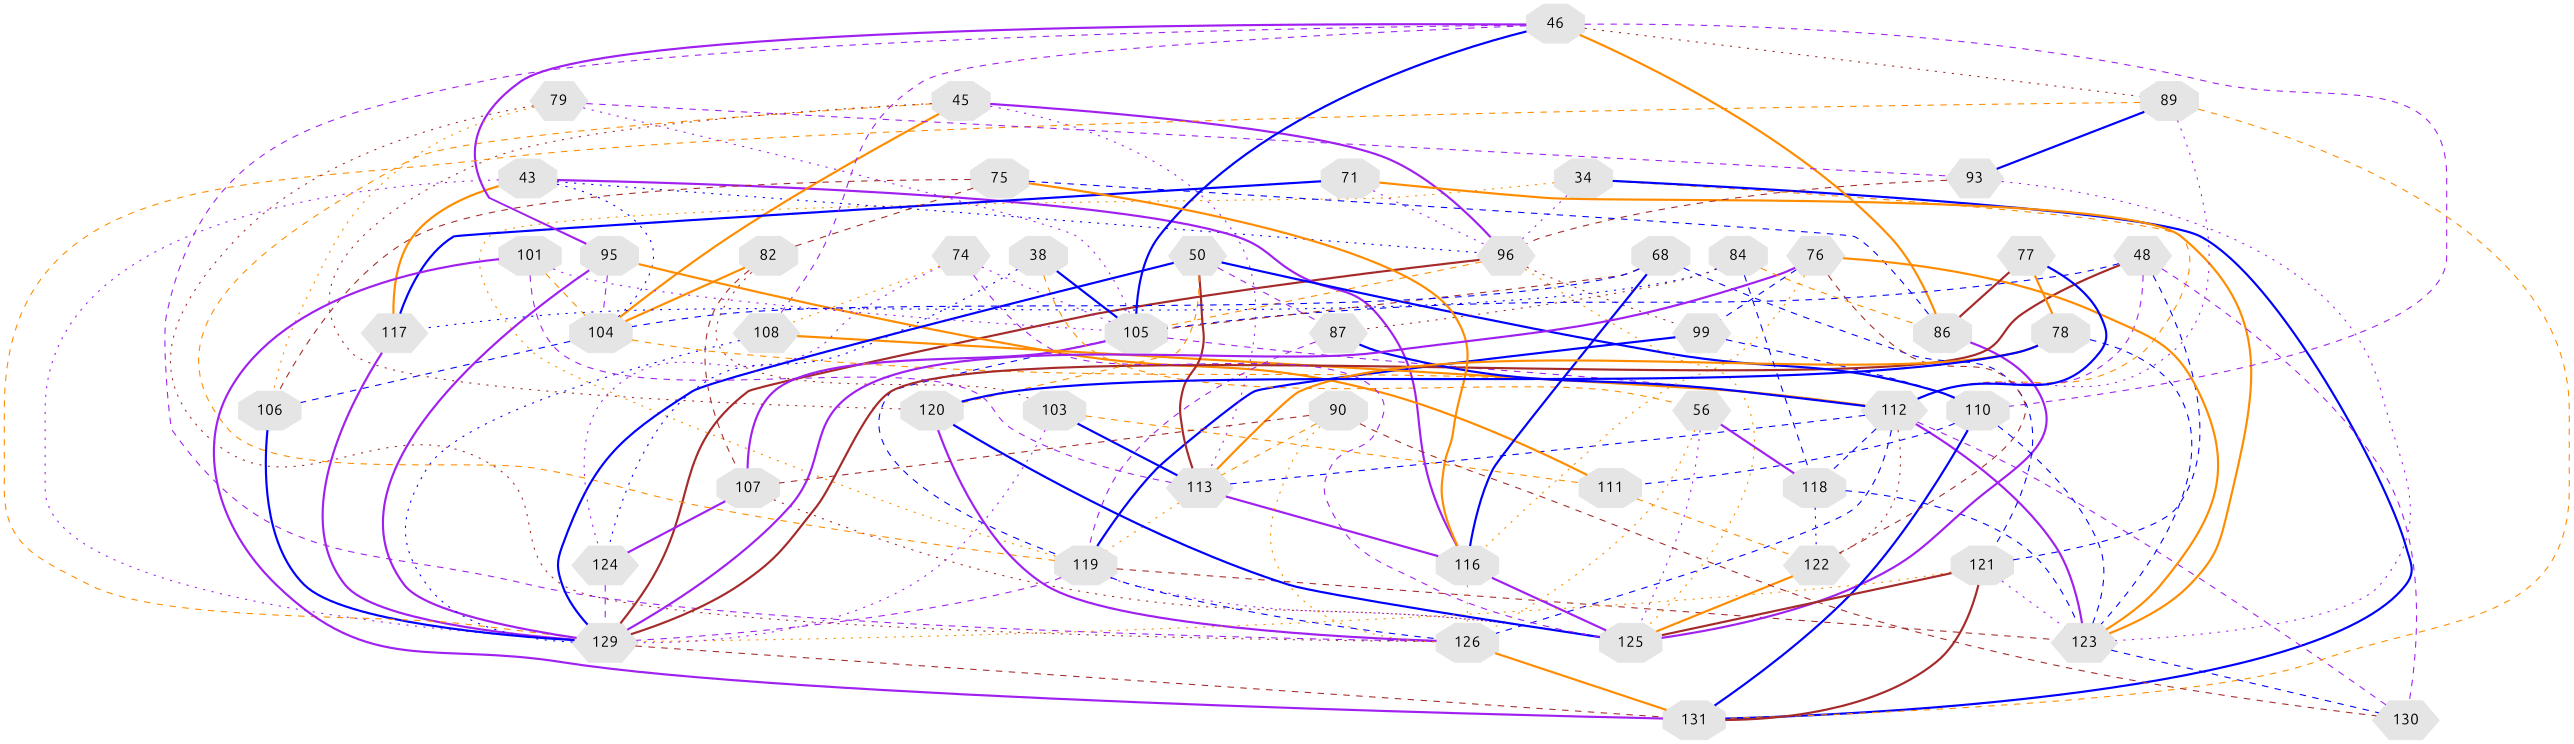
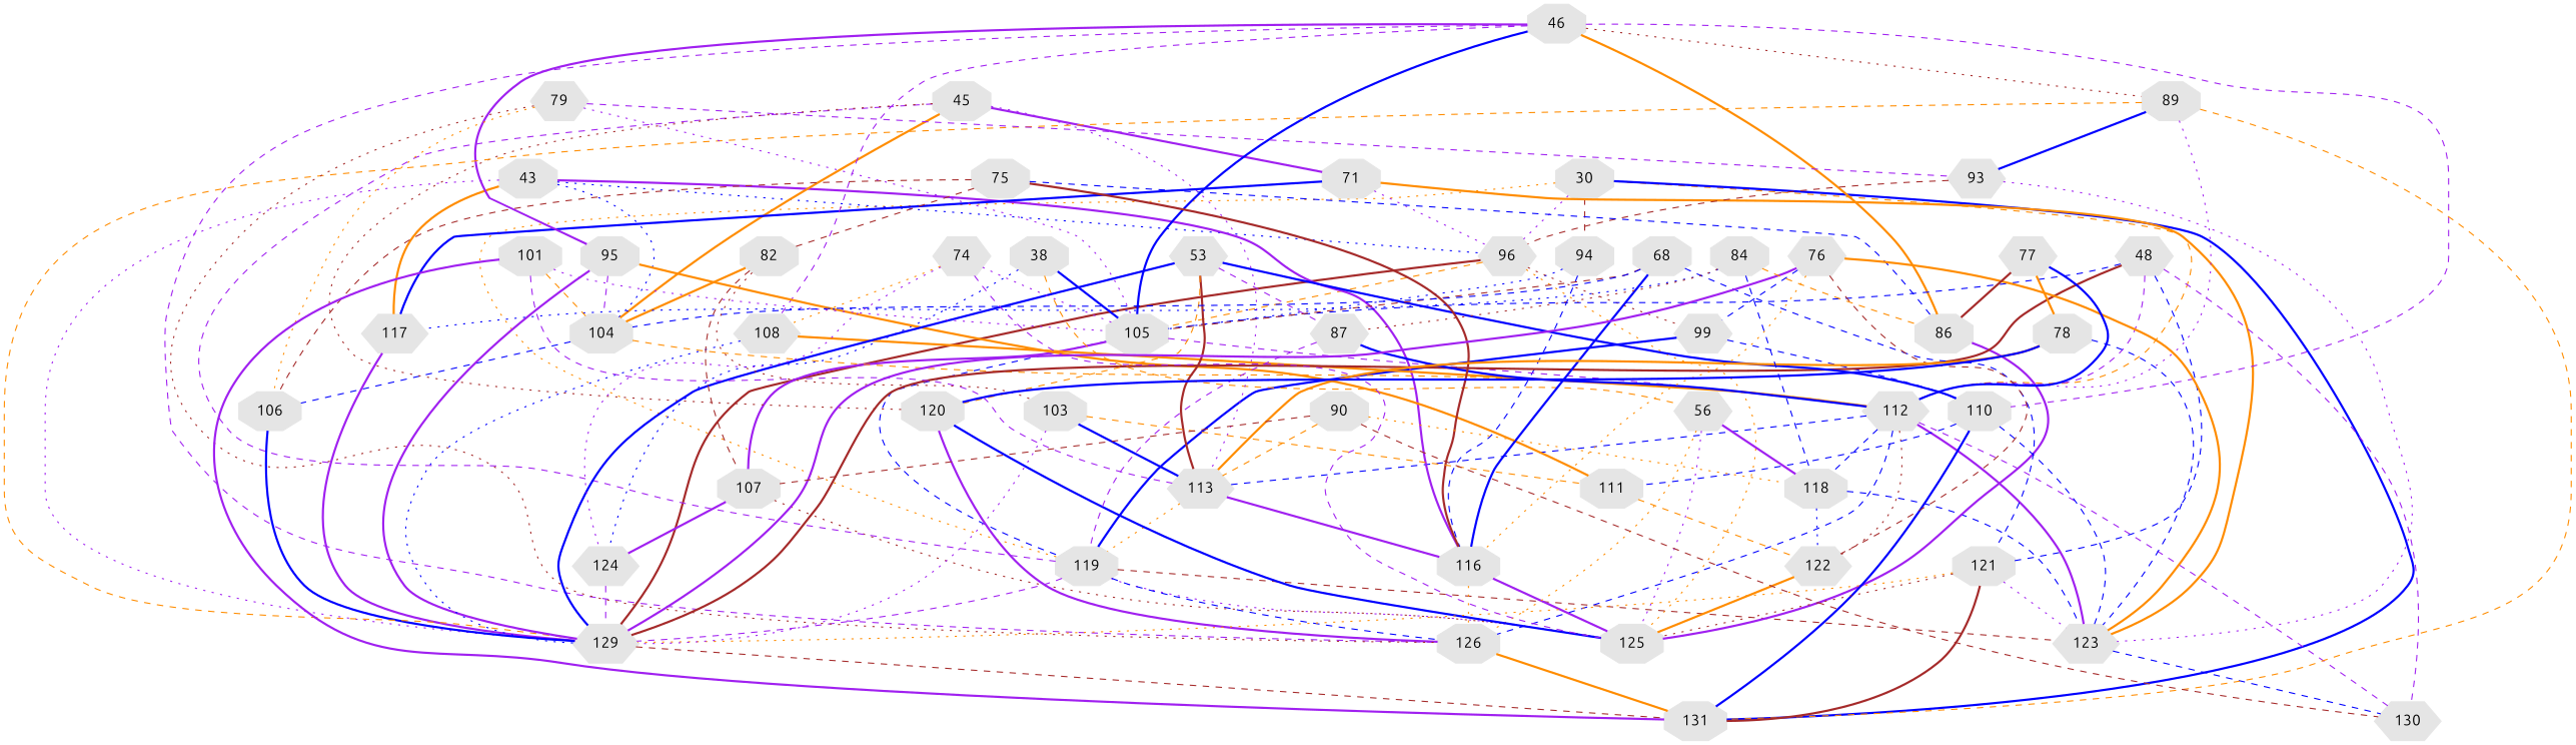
  graph {
    fontname=Ubuntu
    node [color=gray90 fontname=Ubuntu shape=octagon style=filled]
    edge [color=purple fontname=Ubuntu style=dashed]
-   34 [super="+18"]
+   34 [super="+18" label=30]
+   94
    96 [shape=hexagon super="+81"]
    112 [shape=hexagon super="+1+5+60+22+20+80+42"]
    119 [super="+41"]
    131 [super="+128"]
    105 [super="+10+35+83"]
    116 [super="+70+109"]
    129 [shape=hexagon super="+72+127"]
    125 [super="+23+67"]
    99 [shape=hexagon]
    113 [shape=hexagon super="+33+40"]
    126 [super="+49+62+69"]
    130 [shape=hexagon]
    118 [super="+97"]
    123 [shape=hexagon super="+15+19+114+100"]
    122 [shape=hexagon super="+47"]
    56 [shape=hexagon super="+4"]
    38
    124 [shape=hexagon super="+115"]
    107 [super="+24"]
    43 [super="+32"]
    104 [super="+55+57"]
    117 [shape=hexagon super="+59"]
    106
    45 [super="+44"]
    71
    120 [super="+92"]
    46 [super="+13+30"]
    86 [super="+73"]
    89 [super="+51"]
    95
    108 [shape=hexagon]
    110 [super="+65"]
    93 [shape=hexagon super="+21"]
    111
    48 [shape=hexagon super="+26"]
    121 [super="+91+85"]
-   50 [shape=hexagon super="+11"]
+   50 [shape=hexagon super="+11" label=53]
    87 [shape=hexagon]
    68
    74 [shape=hexagon]
    75
    82
    103
    76 [shape=hexagon super="+58"]
    77 [shape=hexagon]
    78
    79 [shape=hexagon]
    84
    90
    101 [super="+98"]
+   34 -- 94 [color=brown weight=2]
    34 -- 96 [style=dotted]
    34 -- 112 [color=darkorange]
    34 -- 119 [color=darkorange style=dotted]
    34 -- 131 [color=blue style=bold]
+   94 -- 105 [color=blue style=dotted]
+   94 -- 116 [color=blue]
    96 -- 105 [color=darkorange]
    96 -- 129 [color=brown style=bold]
    96 -- 125 [color=darkorange style=dotted]
    96 -- 99 [color=brown style=dotted]
    112 -- 113 [color=blue weight=2]
    112 -- 126 [color=blue weight=2]
    112 -- 130
    112 -- 118 [color=blue weight=2]
    112 -- 123 [style=bold weight=4]
    112 -- 122 [color=brown style=dotted]
    119 -- 129 [weight=2]
    119 -- 125 [style=dotted]
    119 -- 126 [color=blue]
    119 -- 123 [color=brown]
    105 -- 112 [weight=2]
    105 -- 119 [color=blue]
    105 -- 107 [style=bold weight=2]
    116 -- 125 [style=bold weight=2]
    116 -- 126 [color=darkorange style=dotted weight=2]
    129 -- 131 [color=brown]
    99 -- 119 [color=blue style=bold]
    99 -- 110 [color=blue]
    113 -- 119 [color=darkorange style=dotted]
    113 -- 116 [style=bold]
    126 -- 131 [color=darkorange style=bold weight=3]
    118 -- 123 [color=blue]
    118 -- 122 [color=blue style=dotted weight=2]
    123 -- 130 [color=blue]
    122 -- 125 [color=darkorange style=bold]
    56 -- 125 [style=dotted weight=2]
    56 -- 126 [color=darkorange style=dotted]
    56 -- 118 [style=bold]
    38 -- 105 [color=blue style=bold]
    38 -- 56 [color=darkorange weight=2]
    38 -- 124 [color=blue style=dotted]
    124 -- 129 [weight=3]
    107 -- 125 [color=brown style=dotted]
    107 -- 124 [style=bold]
    43 -- 96 [color=blue style=dotted]
    43 -- 116 [style=bold]
    43 -- 129 [style=dotted]
    43 -- 104 [color=blue style=dotted]
    43 -- 117 [color=darkorange style=bold weight=2]
    104 -- 112 [color=darkorange]
    104 -- 106 [color=blue]
    117 -- 129 [style=bold weight=2]
    106 -- 129 [color=blue style=bold]
-   45 -- 119 [color=darkorange weight=2]
+   45 -- 119 [weight=2]
    45 -- 113 [style=dotted]
    45 -- 104 [color=darkorange style=bold]
-   45 -- 96 [style=bold]
+   45 -- 71 [style=bold]
    45 -- 120 [color=brown style=dotted]
    71 -- 96 [style=dotted]
    71 -- 123 [color=darkorange style=bold]
    71 -- 117 [color=blue style=bold]
    120 -- 125 [color=blue style=bold]
    120 -- 126 [style=bold]
    46 -- 105 [color=blue style=bold]
    46 -- 126
    46 -- 86 [color=darkorange style=bold]
    46 -- 89 [color=brown style=dotted]
    46 -- 95 [style=bold]
    46 -- 108
    46 -- 110 [weight=2]
    86 -- 125 [style=bold]
    89 -- 112 [style=dotted weight=2]
    89 -- 131 [color=darkorange]
    89 -- 129 [color=darkorange]
    89 -- 93 [color=blue style=bold]
    95 -- 129 [style=bold]
    95 -- 104
    95 -- 111 [color=darkorange style=bold]
    108 -- 112 [color=darkorange style=bold]
    108 -- 129 [color=blue style=dotted]
    110 -- 131 [color=blue style=bold weight=2]
    110 -- 123 [color=blue]
    110 -- 111 [color=blue]
    93 -- 96 [color=brown weight=3]
    93 -- 123 [style=dotted]
    111 -- 122 [color=darkorange]
    48 -- 112
    48 -- 105 [color=blue]
    48 -- 129 [color=brown style=bold]
    48 -- 130 [weight=2]
    48 -- 121 [color=blue]
    121 -- 131 [color=brown style=bold]
    121 -- 129 [color=darkorange style=dotted]
-   121 -- 125 [color=brown style=bold]
+   121 -- 125 [color=brown style=dotted]
    121 -- 123 [style=dotted weight=3]
    50 -- 129 [color=blue style=bold]
    50 -- 113 [color=brown style=bold]
    50 -- 120 [color=darkorange weight=2]
    50 -- 110 [color=blue style=bold]
    50 -- 87
    87 -- 112 [color=blue style=bold]
    87 -- 119
    68 -- 105 [color=brown]
    68 -- 116 [color=blue style=bold]
    68 -- 104 [color=blue]
    68 -- 121 [color=blue]
    74 -- 105 [style=dotted]
    74 -- 125
    74 -- 124 [style=dotted]
    74 -- 108 [color=darkorange style=dotted]
-   75 -- 116 [color=darkorange style=bold]
+   75 -- 116 [color=brown style=bold]
    75 -- 106 [color=brown]
    75 -- 86 [color=blue]
    75 -- 82 [color=brown]
    82 -- 107 [color=brown]
    82 -- 104 [color=darkorange style=bold]
    82 -- 103 [color=brown style=dotted]
    103 -- 129 [style=dotted]
    103 -- 113 [color=blue style=bold]
    103 -- 111 [color=darkorange]
    76 -- 116 [color=darkorange style=dotted]
    76 -- 129 [style=bold]
    76 -- 99 [color=blue]
    76 -- 123 [color=darkorange style=bold weight=2]
    76 -- 122 [color=brown]
    77 -- 112 [color=blue style=bold]
    77 -- 86 [color=brown style=bold weight=2]
    77 -- 78 [color=darkorange style=bold]
    78 -- 113 [color=darkorange style=bold]
    78 -- 123 [color=blue]
    78 -- 120 [color=blue style=bold]
    79 -- 105 [style=dotted]
    79 -- 126 [color=brown style=dotted]
    79 -- 106 [color=darkorange style=dotted]
    79 -- 93
    84 -- 118 [color=blue]
    84 -- 117 [color=blue style=dotted]
    84 -- 86 [color=darkorange]
    84 -- 87 [color=brown style=dotted]
    90 -- 113 [color=darkorange]
    90 -- 130 [color=brown]
-   90 -- 126 [color=darkorange style=dotted]
+   90 -- 118 [color=darkorange style=dotted]
    90 -- 107 [color=brown]
    101 -- 131 [style=bold]
    101 -- 105 [style=dotted]
    101 -- 113 [weight=3]
    101 -- 104 [color=darkorange]
  }
